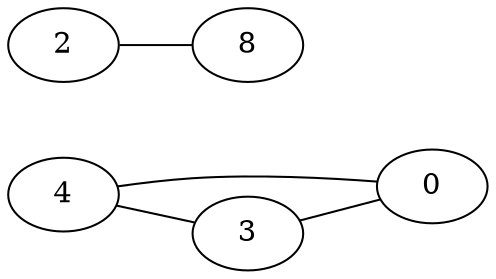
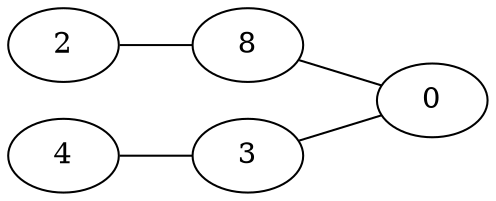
  graph {
    rankdir=LR
    n1 [label=0]
    n2 [label=8]
    n3 [label=2]
    n4 [label=3]
    n5 [label=4]
-   n5 -- n1
+   n2 -- n1
    n3 -- n2
    n4 -- n1
    n5 -- n4
  }
